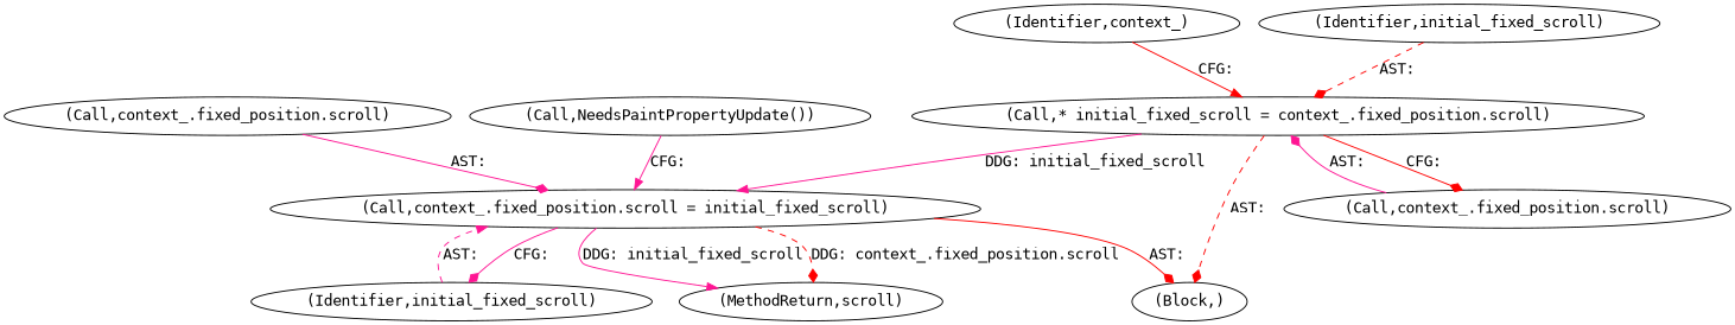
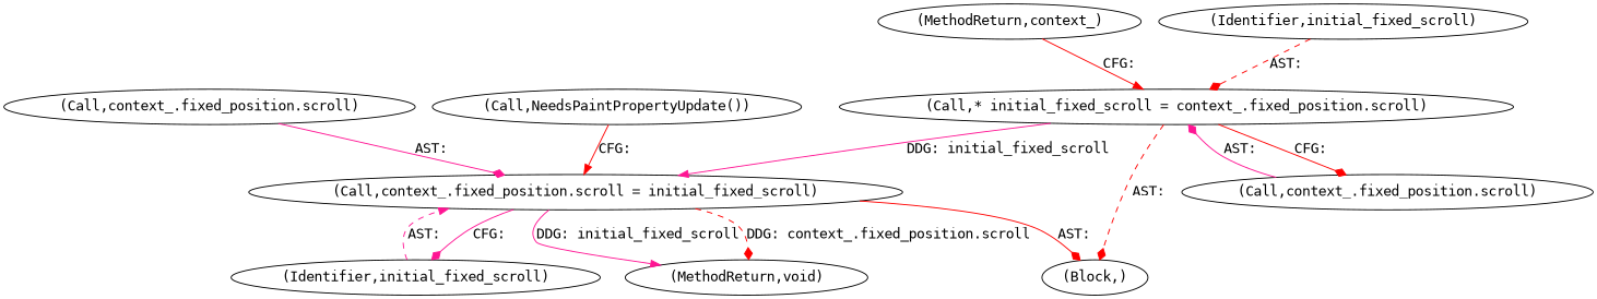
  digraph {
    fontname="DejaVu Sans Mono"
    node [fontname="DejaVu Sans Mono"]
    edge [arrowhead=diamond color=deeppink fontname="DejaVu Sans Mono" style=solid]
    n1 [label="(Call,context_.fixed_position.scroll = initial_fixed_scroll)"]
    n2 [label="(Block,)"]
    n3 [label="(Identifier,initial_fixed_scroll)"]
-   n4 [label="(MethodReturn,scroll)"]
+   n4 [label="(MethodReturn,void)"]
    n5 [label="(Call,* initial_fixed_scroll = context_.fixed_position.scroll)"]
    n6 [label="(Call,context_.fixed_position.scroll)"]
    n7 [label="(Call,context_.fixed_position.scroll)"]
    n8 [label="(Call,NeedsPaintPropertyUpdate())"]
-   n9 [label="(Identifier,context_)"]
+   n9 [label="(MethodReturn,context_)"]
    n10 [label="(Identifier,initial_fixed_scroll)"]
    n1 -> n2 [color=red label="AST: "]
    n1 -> n3 [label="CFG: "]
    n1 -> n4 [arrowhead=normal label="DDG: initial_fixed_scroll"]
    n1 -> n4 [color=red label="DDG: context_.fixed_position.scroll" style=dashed]
    n3 -> n1 [arrowhead=normal label="AST: " style=dashed]
    n5 -> n1 [arrowhead=normal label="DDG: initial_fixed_scroll"]
    n5 -> n2 [color=red label="AST: " style=dashed]
    n5 -> n6 [color=red label="CFG: "]
    n6 -> n5 [label="AST: "]
    n7 -> n1 [label="AST: "]
-   n8 -> n1 [arrowhead=normal label="CFG: "]
+   n8 -> n1 [arrowhead=normal color=red label="CFG: "]
    n9 -> n5 [arrowhead=normal color=red label="CFG: "]
    n10 -> n5 [color=red label="AST: " style=dashed]
  }
